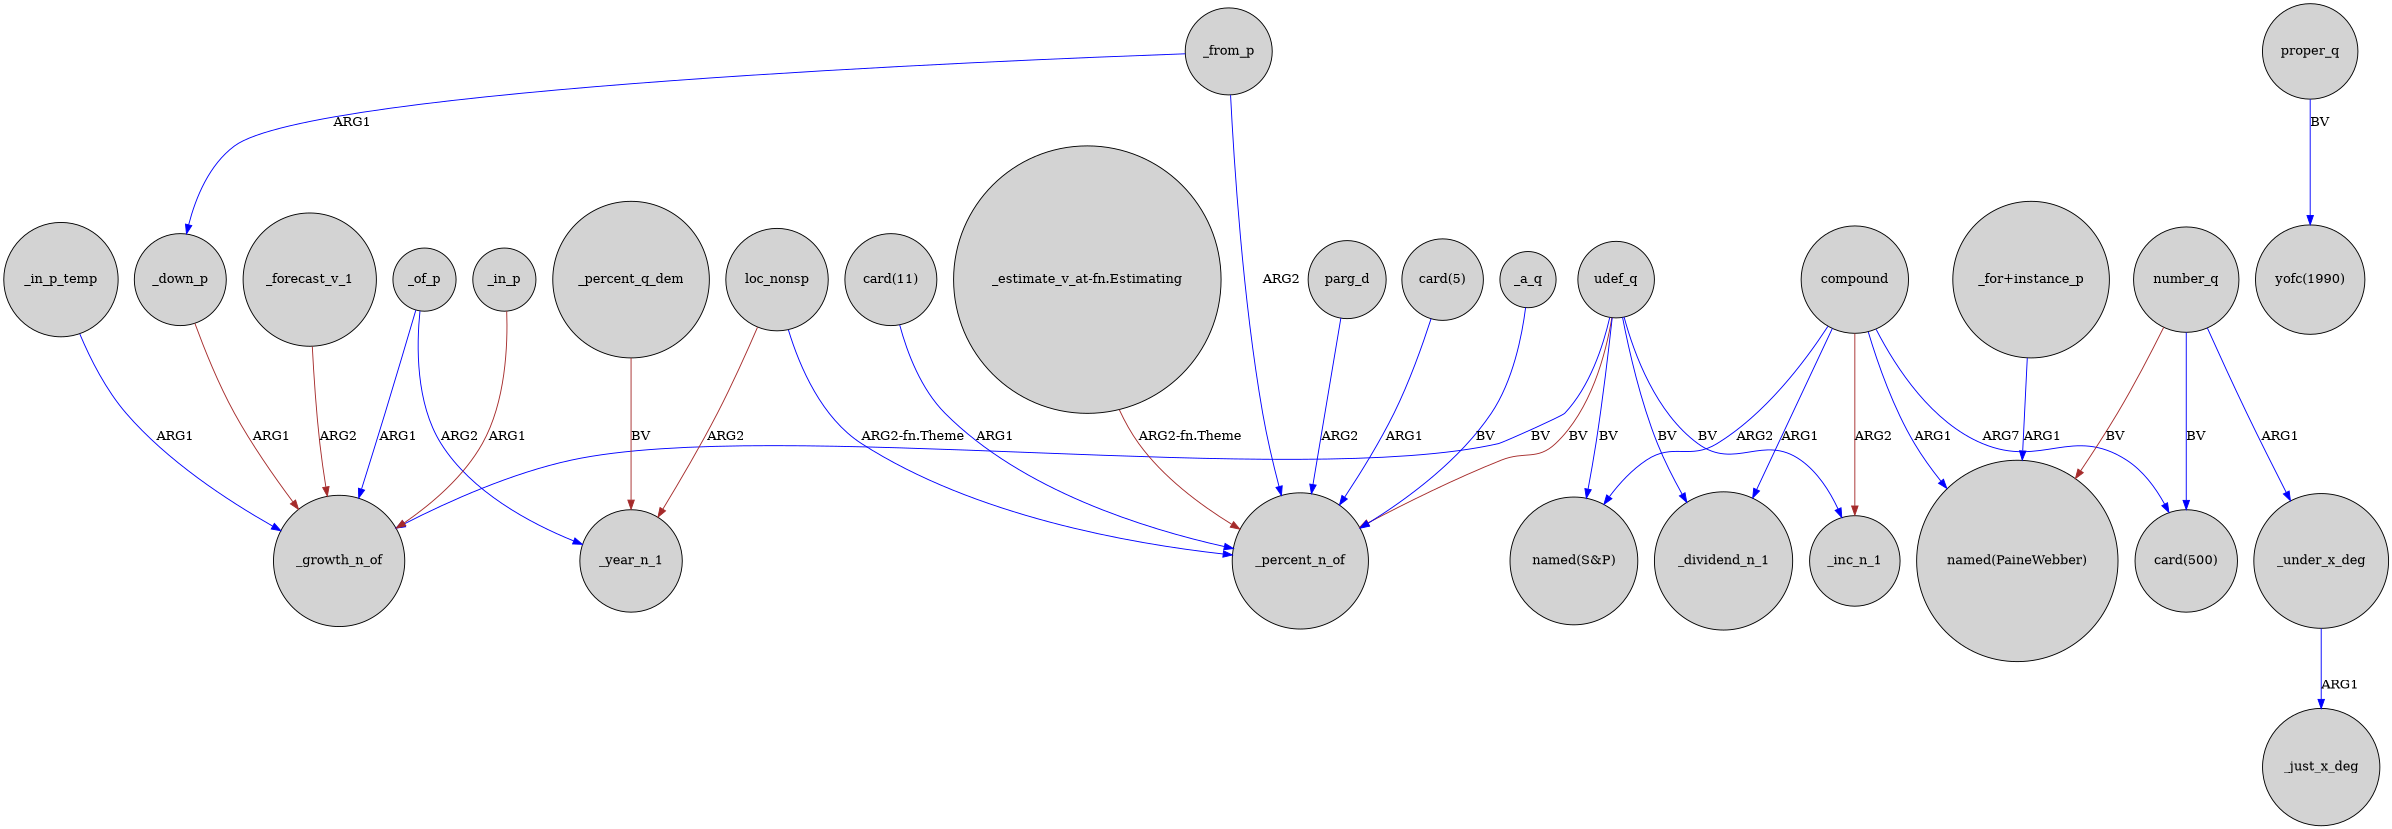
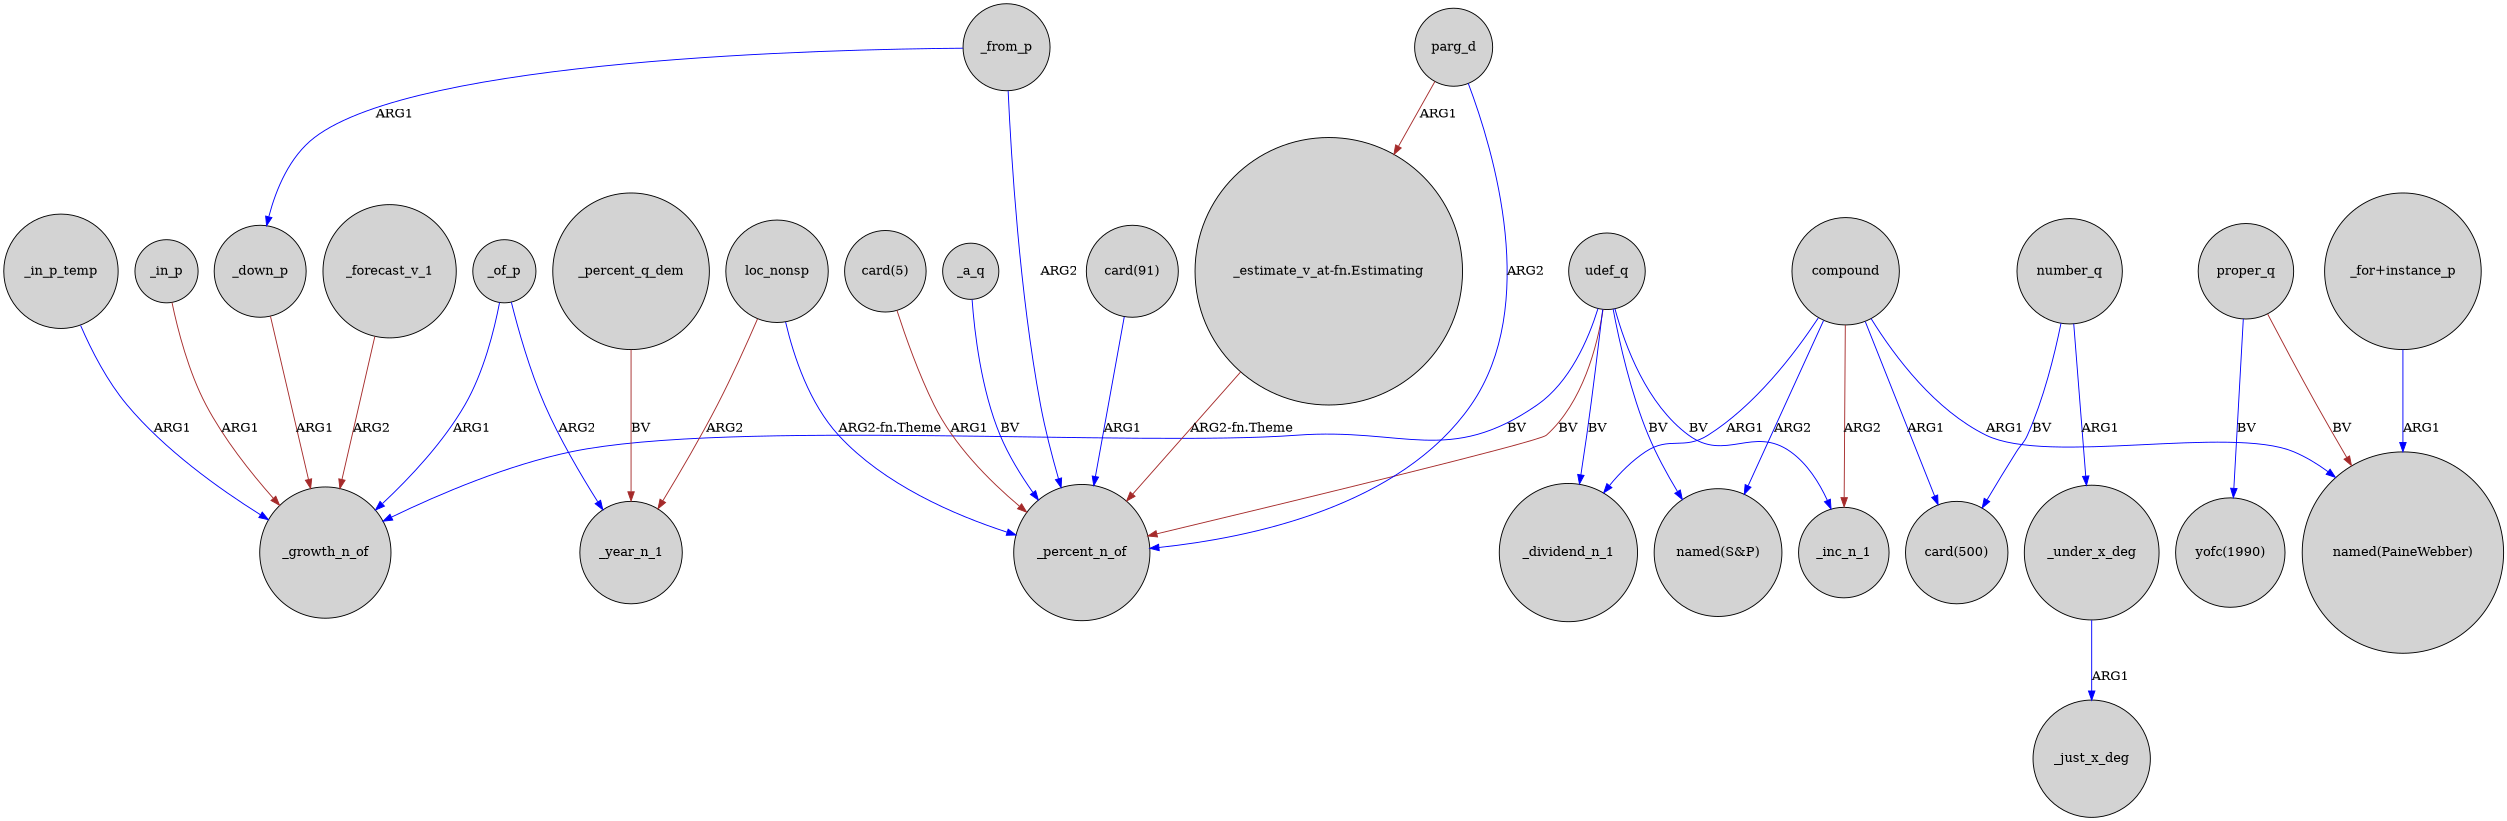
  digraph {
    node [shape=circle style=filled]
    edge [color=blue]
    _forecast_v_1
    _growth_n_of
-   "card(11)"
+   "card(11)" [label="card(91)"]
    _percent_n_of
    udef_q
    _inc_n_1
    "named(S&P)"
    _dividend_n_1
    _under_x_deg
    _just_x_deg
    "_estimate_v_at-fn.Estimating"
    _from_p
    _down_p
    loc_nonsp
    _year_n_1
    _of_p
    _in_p_temp
    proper_q
    "named(PaineWebber)"
    "yofc(1990)"
    parg_d
    compound
    "card(500)"
    number_q
    "card(5)"
    _in_p
    "_for+instance_p"
    _a_q
    n29 [label=_percent_q_dem]
    _forecast_v_1 -> _growth_n_of [color=brown label=ARG2]
    "card(11)" -> _percent_n_of [label=ARG1]
    udef_q -> _growth_n_of [label=BV]
    udef_q -> _percent_n_of [color=brown label=BV]
    udef_q -> _inc_n_1 [label=BV]
    udef_q -> "named(S&P)" [label=BV]
    udef_q -> _dividend_n_1 [label=BV]
    _under_x_deg -> _just_x_deg [label=ARG1]
    "_estimate_v_at-fn.Estimating" -> _percent_n_of [color=brown label="ARG2-fn.Theme"]
    _from_p -> _percent_n_of [label=ARG2]
    _from_p -> _down_p [label=ARG1]
    _down_p -> _growth_n_of [color=brown label=ARG1]
    loc_nonsp -> _percent_n_of [label="ARG2-fn.Theme"]
    loc_nonsp -> _year_n_1 [color=brown label=ARG2]
    _of_p -> _growth_n_of [label=ARG1]
    _of_p -> _year_n_1 [label=ARG2]
    _in_p_temp -> _growth_n_of [label=ARG1]
-   number_q -> "named(PaineWebber)" [color=brown label=BV]
+   proper_q -> "named(PaineWebber)" [color=brown label=BV]
    proper_q -> "yofc(1990)" [label=BV]
    parg_d -> _percent_n_of [label=ARG2]
+   parg_d -> "_estimate_v_at-fn.Estimating" [color=brown label=ARG1]
    compound -> _inc_n_1 [color=brown label=ARG2]
    compound -> "named(S&P)" [label=ARG2]
    compound -> _dividend_n_1 [label=ARG1]
    compound -> "named(PaineWebber)" [label=ARG1]
-   compound -> "card(500)" [label=ARG7]
+   compound -> "card(500)" [label=ARG1]
    number_q -> _under_x_deg [label=ARG1]
    number_q -> "card(500)" [label=BV]
-   "card(5)" -> _percent_n_of [label=ARG1]
+   "card(5)" -> _percent_n_of [color=brown label=ARG1]
    _in_p -> _growth_n_of [color=brown label=ARG1]
    "_for+instance_p" -> "named(PaineWebber)" [label=ARG1]
    _a_q -> _percent_n_of [label=BV]
    n29 -> _year_n_1 [color=brown label=BV]
  }
